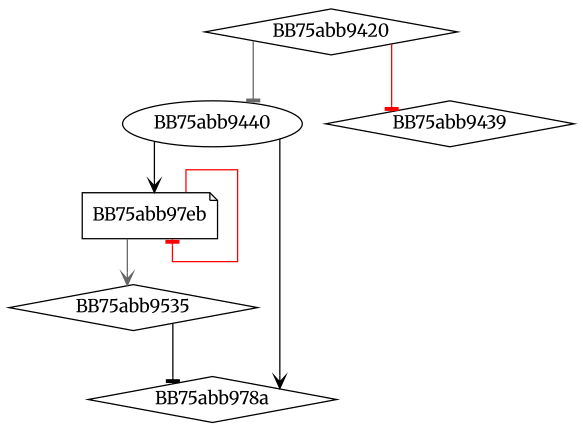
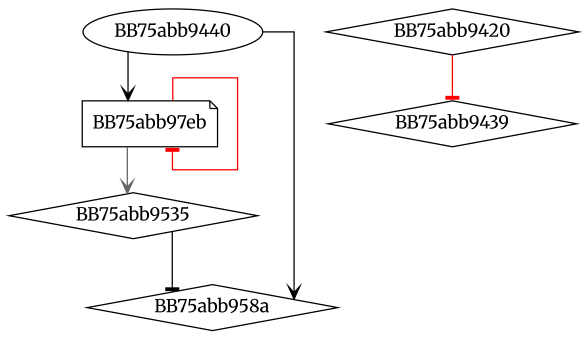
  digraph {
    fontname=Merriweather
    splines=ortho
    node [fontname=Merriweather shape=diamond]
    edge [arrowhead=tee color=black fontname=Merriweather]
    BB75abb9440 [shape=ellipse]
    BB75abb9420
    BB75abb9439
    n4 [label=BB75abb97eb shape=note]
-   BB75abb958a [label=BB75abb978a]
+   BB75abb958a
    BB75abb9535
    BB75abb9440 -> n4 [arrowhead=vee]
    BB75abb9440 -> BB75abb958a [arrowhead=vee]
-   BB75abb9420 -> BB75abb9440 [color=gray40]
    BB75abb9420 -> BB75abb9439 [color=red]
    n4 -> n4 [color=red]
    n4 -> BB75abb9535 [arrowhead=vee color=gray40]
    BB75abb9535 -> BB75abb958a
  }
